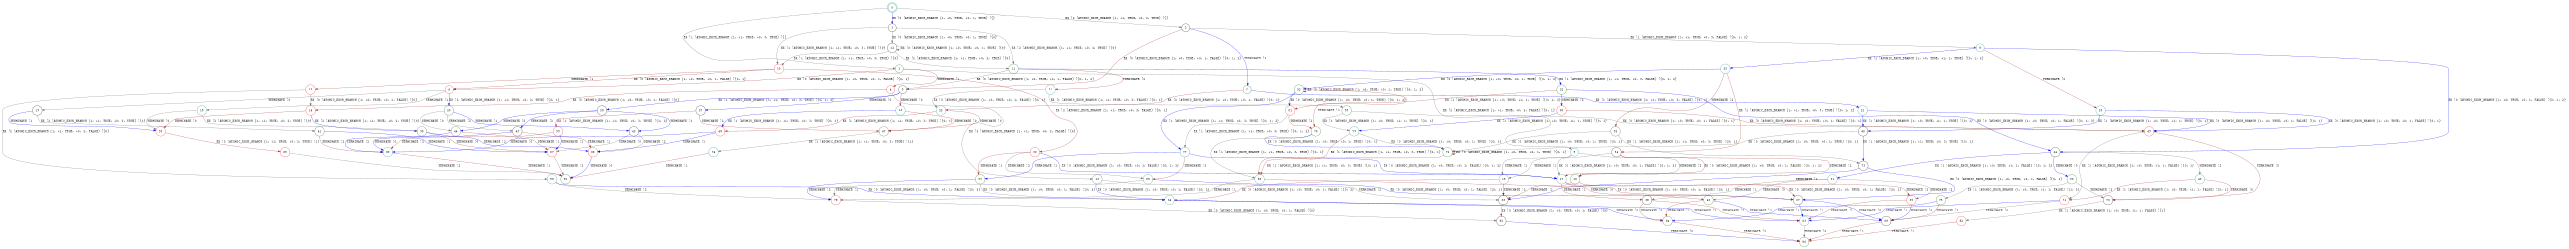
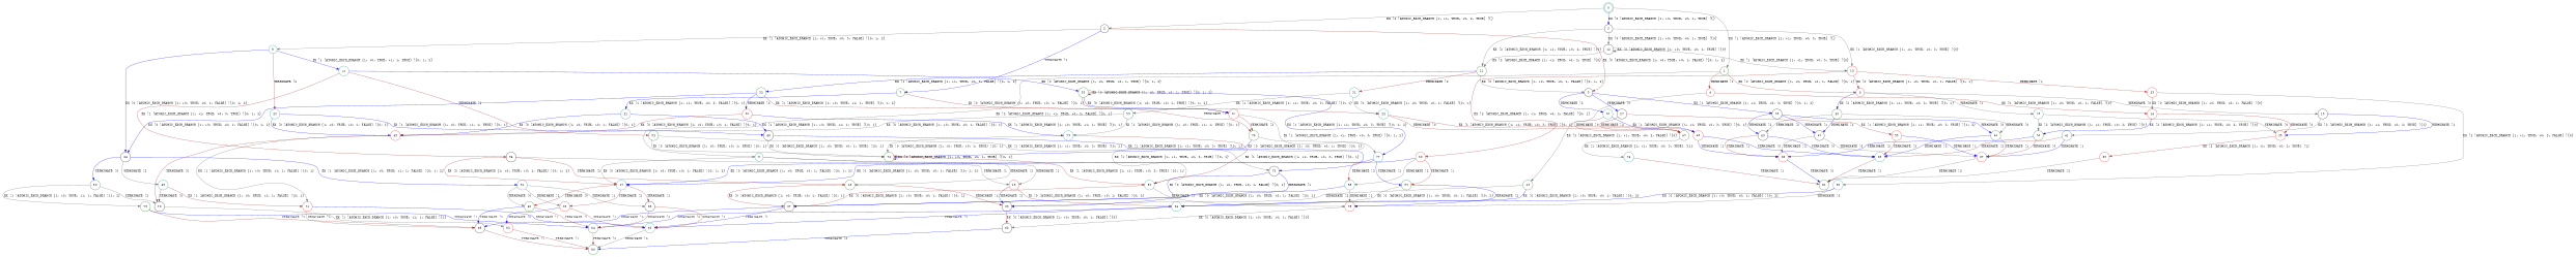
  digraph {
    fontname="Courier Prime"
    node [color=teal fontname="Courier Prime" shape=circle]
    edge [color=brown fontname="Courier Prime"]
    0 [peripheries=2]
    1 [color=darkgreen]
    2 [color=black]
    3 [color=black]
    4 [color=red]
    5
    6 [color=red]
    7 [color=darkgreen]
    8
    9 [color=black]
    10 [color=red]
    11 [color=darkgreen]
    12 [color=black]
    13 [color=darkgreen]
    14 [color=red]
-   15
+   15 [color=red]
    16 [color=darkgreen]
    17
    18
    19 [color=black]
    20 [color=darkgreen]
    21
    22
    23
    24 [color=black]
    25
    26
    27 [color=black]
    28 [color=black]
    29 [color=red]
    30 [color=red]
    31
    32 [color=darkgreen]
    33 [color=black]
    34
    35 [color=red]
    36 [color=darkgreen]
    37 [color=black]
    38 [color=black]
    39 [color=red]
    40 [color=darkgreen]
    41 [color=darkgreen]
    42 [color=black]
    43 [color=black]
    44 [color=darkgreen]
    45 [color=red]
    46 [color=black]
    47 [color=darkgreen]
    48 [color=red]
    49
    50 [color=darkgreen]
    51
    52 [color=darkgreen]
    53 [color=darkgreen]
    54 [color=black]
    55 [color=red]
    56
    57 [color=darkgreen]
    58
    59 [color=darkgreen]
    60 [color=red]
    61 [color=red]
    62 [color=black]
    63
    64 [color=darkgreen]
    65 [color=red]
    66 [color=red]
    67 [color=red]
    68 [color=black]
    69
    70 [color=black]
    71 [color=red]
    72 [color=darkgreen]
    73 [color=black]
    74
    75 [color=darkgreen]
    76 [color=darkgreen]
    77
    78 [color=red]
    79
    80 [color=darkgreen]
    81 [color=darkgreen]
    82 [color=red]
    83
    0 -> 1 [color=gray40 label="EX !1 !ATOMIC_EXCH_BRANCH (1, +1, TRUE, +0, 3, TRUE) !{}"]
    0 -> 2 [color=gray40 label="EX !2 !ATOMIC_EXCH_BRANCH (1, +1, TRUE, +0, 2, TRUE) !{}"]
    0 -> 3 [color=blue label="EX !0 !ATOMIC_EXCH_BRANCH (1, +0, TRUE, +0, 1, TRUE) !{}"]
    1 -> 4 [label="TERMINATE !1"]
    1 -> 5 [color=gray40 label="EX !2 !ATOMIC_EXCH_BRANCH (1, +1, TRUE, +0, 2, FALSE) !{0, 1}"]
    1 -> 6 [label="EX !0 !ATOMIC_EXCH_BRANCH (1, +0, TRUE, +0, 1, FALSE) !{0, 1}"]
    2 -> 7 [color=blue label="TERMINATE !2"]
    2 -> 8 [color=gray40 label="EX !1 !ATOMIC_EXCH_BRANCH (1, +1, TRUE, +0, 3, FALSE) !{0, 1, 2}"]
    2 -> 9 [label="EX !0 !ATOMIC_EXCH_BRANCH (1, +0, TRUE, +0, 1, FALSE) !{0, 1, 2}"]
    3 -> 10 [color=gray40 label="EX !1 !ATOMIC_EXCH_BRANCH (1, +1, TRUE, +0, 3, TRUE) !{0}"]
    3 -> 11 [color=gray40 label="EX !2 !ATOMIC_EXCH_BRANCH (1, +1, TRUE, +0, 2, TRUE) !{0}"]
    3 -> 12 [color=gray40 label="EX !0 !ATOMIC_EXCH_BRANCH (1, +0, TRUE, +0, 1, TRUE) !{0}"]
    4 -> 13 [color=gray40 label="EX !2 !ATOMIC_EXCH_BRANCH (1, +1, TRUE, +0, 2, FALSE) !{0}"]
    4 -> 14 [label="EX !0 !ATOMIC_EXCH_BRANCH (1, +0, TRUE, +0, 1, FALSE) !{0}"]
    5 -> 15 [color=gray40 label="TERMINATE !1"]
    5 -> 16 [color=gray40 label="TERMINATE !2"]
    5 -> 17 [color=gray40 label="EX !0 !ATOMIC_EXCH_BRANCH (1, +0, TRUE, +0, 1, FALSE) !{0, 1, 2}"]
    6 -> 18 [color=gray40 label="TERMINATE !1"]
    6 -> 19 [color=gray40 label="TERMINATE !0"]
    6 -> 20 [color=blue label="EX !2 !ATOMIC_EXCH_BRANCH (1, +1, TRUE, +0, 2, TRUE) !{0, 1}"]
    7 -> 21 [color=blue label="EX !1 !ATOMIC_EXCH_BRANCH (1, +1, TRUE, +0, 3, FALSE) !{0, 1}"]
    7 -> 22 [label="EX !0 !ATOMIC_EXCH_BRANCH (1, +0, TRUE, +0, 1, FALSE) !{0, 1}"]
    8 -> 23 [label="TERMINATE !2"]
    8 -> 24 [color=blue label="EX !0 !ATOMIC_EXCH_BRANCH (1, +0, TRUE, +0, 1, FALSE) !{0, 1, 2}"]
    8 -> 25 [color=blue label="EX !1 !ATOMIC_EXCH_BRANCH (1, +0, TRUE, +1, 1, TRUE) !{0, 1, 2}"]
-   9 -> 26 [label="TERMINATE !2"]
+   9 -> 26 [color=blue label="TERMINATE !2"]
    9 -> 27 [color=blue label="TERMINATE !0"]
    9 -> 28 [color=blue label="EX !1 !ATOMIC_EXCH_BRANCH (1, +1, TRUE, +0, 3, TRUE) !{0, 1, 2}"]
    10 -> 6 [label="EX !0 !ATOMIC_EXCH_BRANCH (1, +0, TRUE, +0, 1, FALSE) !{0, 1}"]
    10 -> 29 [label="TERMINATE !1"]
    10 -> 30 [label="EX !2 !ATOMIC_EXCH_BRANCH (1, +1, TRUE, +0, 2, FALSE) !{0, 1}"]
    11 -> 9 [color=gray40 label="EX !0 !ATOMIC_EXCH_BRANCH (1, +0, TRUE, +0, 1, FALSE) !{0, 1, 2}"]
    11 -> 31 [label="TERMINATE !2"]
    11 -> 32 [color=blue label="EX !1 !ATOMIC_EXCH_BRANCH (1, +1, TRUE, +0, 3, FALSE) !{0, 1, 2}"]
    12 -> 10 [color=gray40 label="EX !1 !ATOMIC_EXCH_BRANCH (1, +1, TRUE, +0, 3, TRUE) !{0}"]
    12 -> 11 [color=gray40 label="EX !2 !ATOMIC_EXCH_BRANCH (1, +1, TRUE, +0, 2, TRUE) !{0}"]
    12 -> 12 [color=gray40 label="EX !0 !ATOMIC_EXCH_BRANCH (1, +0, TRUE, +0, 1, TRUE) !{0}"]
    13 -> 33 [color=gray40 label="TERMINATE !2"]
    13 -> 34 [color=blue label="EX !0 !ATOMIC_EXCH_BRANCH (1, +0, TRUE, +0, 1, FALSE) !{0, 2}"]
    14 -> 35 [label="TERMINATE !0"]
    14 -> 36 [color=blue label="EX !2 !ATOMIC_EXCH_BRANCH (1, +1, TRUE, +0, 2, TRUE) !{0}"]
    15 -> 33 [color=blue label="TERMINATE !2"]
    15 -> 34 [label="EX !0 !ATOMIC_EXCH_BRANCH (1, +0, TRUE, +0, 1, FALSE) !{0, 2}"]
    16 -> 33 [label="TERMINATE !1"]
    16 -> 37 [label="EX !0 !ATOMIC_EXCH_BRANCH (1, +0, TRUE, +0, 1, FALSE) !{0, 1}"]
    17 -> 38 [label="TERMINATE !1"]
    17 -> 39 [label="TERMINATE !2"]
    17 -> 40 [label="TERMINATE !0"]
    18 -> 35 [color=gray40 label="TERMINATE !0"]
    18 -> 36 [color=gray40 label="EX !2 !ATOMIC_EXCH_BRANCH (1, +1, TRUE, +0, 2, TRUE) !{0}"]
    19 -> 35 [color=blue label="TERMINATE !1"]
    19 -> 41 [color=gray40 label="EX !2 !ATOMIC_EXCH_BRANCH (1, +1, TRUE, +0, 2, TRUE) !{1}"]
    20 -> 42 [color=blue label="TERMINATE !1"]
    20 -> 43 [color=gray40 label="TERMINATE !2"]
    20 -> 44 [color=gray40 label="TERMINATE !0"]
    21 -> 45 [color=blue label="EX !0 !ATOMIC_EXCH_BRANCH (1, +0, TRUE, +0, 1, FALSE) !{0, 1}"]
    21 -> 46 [color=blue label="EX !1 !ATOMIC_EXCH_BRANCH (1, +0, TRUE, +1, 1, TRUE) !{0, 1}"]
    22 -> 47 [label="TERMINATE !0"]
    22 -> 48 [label="EX !1 !ATOMIC_EXCH_BRANCH (1, +1, TRUE, +0, 3, TRUE) !{0, 1}"]
    23 -> 45 [color=blue label="EX !0 !ATOMIC_EXCH_BRANCH (1, +0, TRUE, +0, 1, FALSE) !{0, 1}"]
    23 -> 46 [color=blue label="EX !1 !ATOMIC_EXCH_BRANCH (1, +0, TRUE, +1, 1, TRUE) !{0, 1}"]
    24 -> 49 [color=gray40 label="TERMINATE !2"]
    24 -> 50 [color=blue label="TERMINATE !0"]
    24 -> 51 [color=blue label="EX !1 !ATOMIC_EXCH_BRANCH (1, +0, TRUE, +1, 1, FALSE) !{0, 1, 2}"]
    25 -> 52 [label="TERMINATE !2"]
    25 -> 53 [color=blue label="EX !0 !ATOMIC_EXCH_BRANCH (1, +0, TRUE, +0, 1, TRUE) !{0, 1, 2}"]
    25 -> 54 [label="EX !1 !ATOMIC_EXCH_BRANCH (1, +1, TRUE, +0, 3, TRUE) !{0, 1, 2}"]
    26 -> 47 [label="TERMINATE !0"]
    26 -> 48 [color=blue label="EX !1 !ATOMIC_EXCH_BRANCH (1, +1, TRUE, +0, 3, TRUE) !{0, 1}"]
    27 -> 47 [label="TERMINATE !2"]
    27 -> 55 [label="EX !1 !ATOMIC_EXCH_BRANCH (1, +1, TRUE, +0, 3, TRUE) !{1, 2}"]
    28 -> 42 [color=blue label="TERMINATE !1"]
    28 -> 43 [color=blue label="TERMINATE !2"]
    28 -> 44 [color=blue label="TERMINATE !0"]
    29 -> 14 [color=gray40 label="EX !0 !ATOMIC_EXCH_BRANCH (1, +0, TRUE, +0, 1, FALSE) !{0}"]
    29 -> 56 [color=gray40 label="EX !2 !ATOMIC_EXCH_BRANCH (1, +1, TRUE, +0, 2, FALSE) !{0}"]
    30 -> 17 [color=blue label="EX !0 !ATOMIC_EXCH_BRANCH (1, +0, TRUE, +0, 1, FALSE) !{0, 1, 2}"]
    30 -> 57 [label="TERMINATE !1"]
    30 -> 58 [color=gray40 label="TERMINATE !2"]
    31 -> 22 [color=gray40 label="EX !0 !ATOMIC_EXCH_BRANCH (1, +0, TRUE, +0, 1, FALSE) !{0, 1}"]
    31 -> 59 [color=gray40 label="EX !1 !ATOMIC_EXCH_BRANCH (1, +1, TRUE, +0, 3, FALSE) !{0, 1}"]
    32 -> 24 [color=blue label="EX !0 !ATOMIC_EXCH_BRANCH (1, +0, TRUE, +0, 1, FALSE) !{0, 1, 2}"]
    32 -> 60 [color=blue label="TERMINATE !2"]
    32 -> 61 [label="EX !1 !ATOMIC_EXCH_BRANCH (1, +0, TRUE, +1, 1, TRUE) !{0, 1, 2}"]
    33 -> 62 [label="EX !0 !ATOMIC_EXCH_BRANCH (1, +0, TRUE, +0, 1, FALSE) !{0}"]
    34 -> 63 [color=blue label="TERMINATE !2"]
    34 -> 64 [color=blue label="TERMINATE !0"]
    35 -> 65 [label="EX !2 !ATOMIC_EXCH_BRANCH (1, +1, TRUE, +0, 2, TRUE) !{}"]
    36 -> 66 [color=blue label="TERMINATE !2"]
    36 -> 67 [label="TERMINATE !0"]
    37 -> 63 [color=blue label="TERMINATE !1"]
    37 -> 68 [color=blue label="TERMINATE !0"]
    38 -> 63 [label="TERMINATE !2"]
    38 -> 64 [label="TERMINATE !0"]
    39 -> 63 [label="TERMINATE !1"]
-   39 -> 68 [color=blue label="TERMINATE !0"]
+   39 -> 82 [color=blue label="TERMINATE !0"]
    40 -> 64 [label="TERMINATE !1"]
    40 -> 68 [color=blue label="TERMINATE !2"]
    41 -> 67 [color=blue label="TERMINATE !1"]
    41 -> 69 [label="TERMINATE !2"]
    42 -> 66 [color=gray40 label="TERMINATE !2"]
    42 -> 67 [color=gray40 label="TERMINATE !0"]
    43 -> 66 [label="TERMINATE !1"]
    43 -> 69 [color=blue label="TERMINATE !0"]
    44 -> 67 [label="TERMINATE !1"]
    44 -> 69 [color=blue label="TERMINATE !2"]
    45 -> 70 [label="TERMINATE !0"]
    45 -> 71 [color=gray40 label="EX !1 !ATOMIC_EXCH_BRANCH (1, +0, TRUE, +1, 1, FALSE) !{0, 1}"]
    46 -> 72 [color=gray40 label="EX !0 !ATOMIC_EXCH_BRANCH (1, +0, TRUE, +0, 1, TRUE) !{0, 1}"]
    46 -> 73 [color=blue label="EX !1 !ATOMIC_EXCH_BRANCH (1, +1, TRUE, +0, 3, TRUE) !{0, 1}"]
    47 -> 74 [color=gray40 label="EX !1 !ATOMIC_EXCH_BRANCH (1, +1, TRUE, +0, 3, TRUE) !{1}"]
    48 -> 66 [color=blue label="TERMINATE !1"]
    48 -> 69 [color=blue label="TERMINATE !0"]
    49 -> 70 [label="TERMINATE !0"]
    49 -> 71 [label="EX !1 !ATOMIC_EXCH_BRANCH (1, +0, TRUE, +1, 1, FALSE) !{0, 1}"]
    50 -> 70 [color=gray40 label="TERMINATE !2"]
    50 -> 75 [color=gray40 label="EX !1 !ATOMIC_EXCH_BRANCH (1, +0, TRUE, +1, 1, FALSE) !{1, 2}"]
    51 -> 38 [color=gray40 label="TERMINATE !1"]
    51 -> 39 [color=gray40 label="TERMINATE !2"]
    51 -> 40 [color=gray40 label="TERMINATE !0"]
    52 -> 72 [color=gray40 label="EX !0 !ATOMIC_EXCH_BRANCH (1, +0, TRUE, +0, 1, TRUE) !{0, 1}"]
    52 -> 73 [color=gray40 label="EX !1 !ATOMIC_EXCH_BRANCH (1, +1, TRUE, +0, 3, TRUE) !{0, 1}"]
    53 -> 53 [label="EX !0 !ATOMIC_EXCH_BRANCH (1, +0, TRUE, +0, 1, TRUE) !{0, 1, 2}"]
    53 -> 61 [color=blue label="EX !0 !ATOMIC_EXCH_BRANCH (1, +0, TRUE, +0, 1, TRUE) !{0, 1, 2}"]
    53 -> 76 [label="TERMINATE !2"]
    53 -> 77 [color=blue label="EX !1 !ATOMIC_EXCH_BRANCH (1, +1, TRUE, +0, 3, TRUE) !{0, 1, 2}"]
    54 -> 15 [color=gray40 label="TERMINATE !1"]
    54 -> 16 [label="TERMINATE !2"]
    54 -> 17 [label="EX !0 !ATOMIC_EXCH_BRANCH (1, +0, TRUE, +0, 1, FALSE) !{0, 1, 2}"]
    55 -> 67 [color=blue label="TERMINATE !1"]
    55 -> 69 [label="TERMINATE !2"]
    56 -> 34 [color=blue label="EX !0 !ATOMIC_EXCH_BRANCH (1, +0, TRUE, +0, 1, FALSE) !{0, 2}"]
    56 -> 78 [color=gray40 label="TERMINATE !2"]
    57 -> 34 [color=gray40 label="EX !0 !ATOMIC_EXCH_BRANCH (1, +0, TRUE, +0, 1, FALSE) !{0, 2}"]
    57 -> 78 [color=blue label="TERMINATE !2"]
    58 -> 37 [color=blue label="EX !0 !ATOMIC_EXCH_BRANCH (1, +0, TRUE, +0, 1, FALSE) !{0, 1}"]
    58 -> 78 [color=gray40 label="TERMINATE !1"]
    59 -> 45 [color=gray40 label="EX !0 !ATOMIC_EXCH_BRANCH (1, +0, TRUE, +0, 1, FALSE) !{0, 1}"]
    59 -> 79 [color=gray40 label="EX !1 !ATOMIC_EXCH_BRANCH (1, +0, TRUE, +1, 1, TRUE) !{0, 1}"]
    60 -> 45 [label="EX !0 !ATOMIC_EXCH_BRANCH (1, +0, TRUE, +0, 1, FALSE) !{0, 1}"]
    60 -> 79 [color=blue label="EX !1 !ATOMIC_EXCH_BRANCH (1, +0, TRUE, +1, 1, TRUE) !{0, 1}"]
    61 -> 76 [label="TERMINATE !2"]
    61 -> 77 [color=gray40 label="EX !1 !ATOMIC_EXCH_BRANCH (1, +1, TRUE, +0, 3, TRUE) !{0, 1, 2}"]
    62 -> 80 [color=blue label="TERMINATE !0"]
    63 -> 80 [color=gray40 label="TERMINATE !0"]
    64 -> 80 [label="TERMINATE !2"]
    65 -> 81 [color=gray40 label="TERMINATE !2"]
    66 -> 81 [color=blue label="TERMINATE !0"]
    67 -> 81 [color=gray40 label="TERMINATE !2"]
    68 -> 80 [label="TERMINATE !1"]
    69 -> 81 [label="TERMINATE !1"]
    70 -> 82 [color=gray40 label="EX !1 !ATOMIC_EXCH_BRANCH (1, +0, TRUE, +1, 1, FALSE) !{1}"]
    71 -> 63 [color=blue label="TERMINATE !1"]
    71 -> 68 [color=gray40 label="TERMINATE !0"]
    72 -> 72 [label="EX !0 !ATOMIC_EXCH_BRANCH (1, +0, TRUE, +0, 1, TRUE) !{0, 1}"]
    72 -> 83 [label="EX !1 !ATOMIC_EXCH_BRANCH (1, +1, TRUE, +0, 3, TRUE) !{0, 1}"]
    73 -> 33 [color=blue label="TERMINATE !1"]
    73 -> 37 [color=blue label="EX !0 !ATOMIC_EXCH_BRANCH (1, +0, TRUE, +0, 1, FALSE) !{0, 1}"]
    74 -> 81 [label="TERMINATE !1"]
    75 -> 64 [color=blue label="TERMINATE !1"]
    75 -> 68 [label="TERMINATE !2"]
    76 -> 72 [color=blue label="EX !0 !ATOMIC_EXCH_BRANCH (1, +0, TRUE, +0, 1, TRUE) !{0, 1}"]
    76 -> 83 [color=gray40 label="EX !1 !ATOMIC_EXCH_BRANCH (1, +1, TRUE, +0, 3, TRUE) !{0, 1}"]
    77 -> 17 [color=blue label="EX !0 !ATOMIC_EXCH_BRANCH (1, +0, TRUE, +0, 1, FALSE) !{0, 1, 2}"]
    77 -> 57 [color=blue label="TERMINATE !1"]
    77 -> 58 [label="TERMINATE !2"]
    78 -> 62 [color=gray40 label="EX !0 !ATOMIC_EXCH_BRANCH (1, +0, TRUE, +0, 1, FALSE) !{0}"]
    79 -> 72 [color=gray40 label="EX !0 !ATOMIC_EXCH_BRANCH (1, +0, TRUE, +0, 1, TRUE) !{0, 1}"]
    79 -> 83 [label="EX !1 !ATOMIC_EXCH_BRANCH (1, +1, TRUE, +0, 3, TRUE) !{0, 1}"]
    82 -> 80 [label="TERMINATE !1"]
    83 -> 37 [label="EX !0 !ATOMIC_EXCH_BRANCH (1, +0, TRUE, +0, 1, FALSE) !{0, 1}"]
    83 -> 78 [color=gray40 label="TERMINATE !1"]
  }
